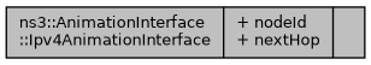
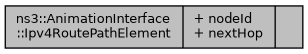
  digraph {
    rankdir=LR
-   n1 [color=black fillcolor=grey75 fontcolor=black fontname=Helvetica fontsize=10 height=0.2 label="{ns3::AnimationInterface\l::Ipv4AnimationInterface\n|+ nodeId\l+ nextHop\l|}" shape=record style=filled width=0.4]
+   n1 [color=black fillcolor=grey75 fontcolor=black fontname=Helvetica fontsize=10 height=0.2 label="{ns3::AnimationInterface\l::Ipv4RoutePathElement\n|+ nodeId\l+ nextHop\l|}" shape=record style=filled width=0.4]
  }
